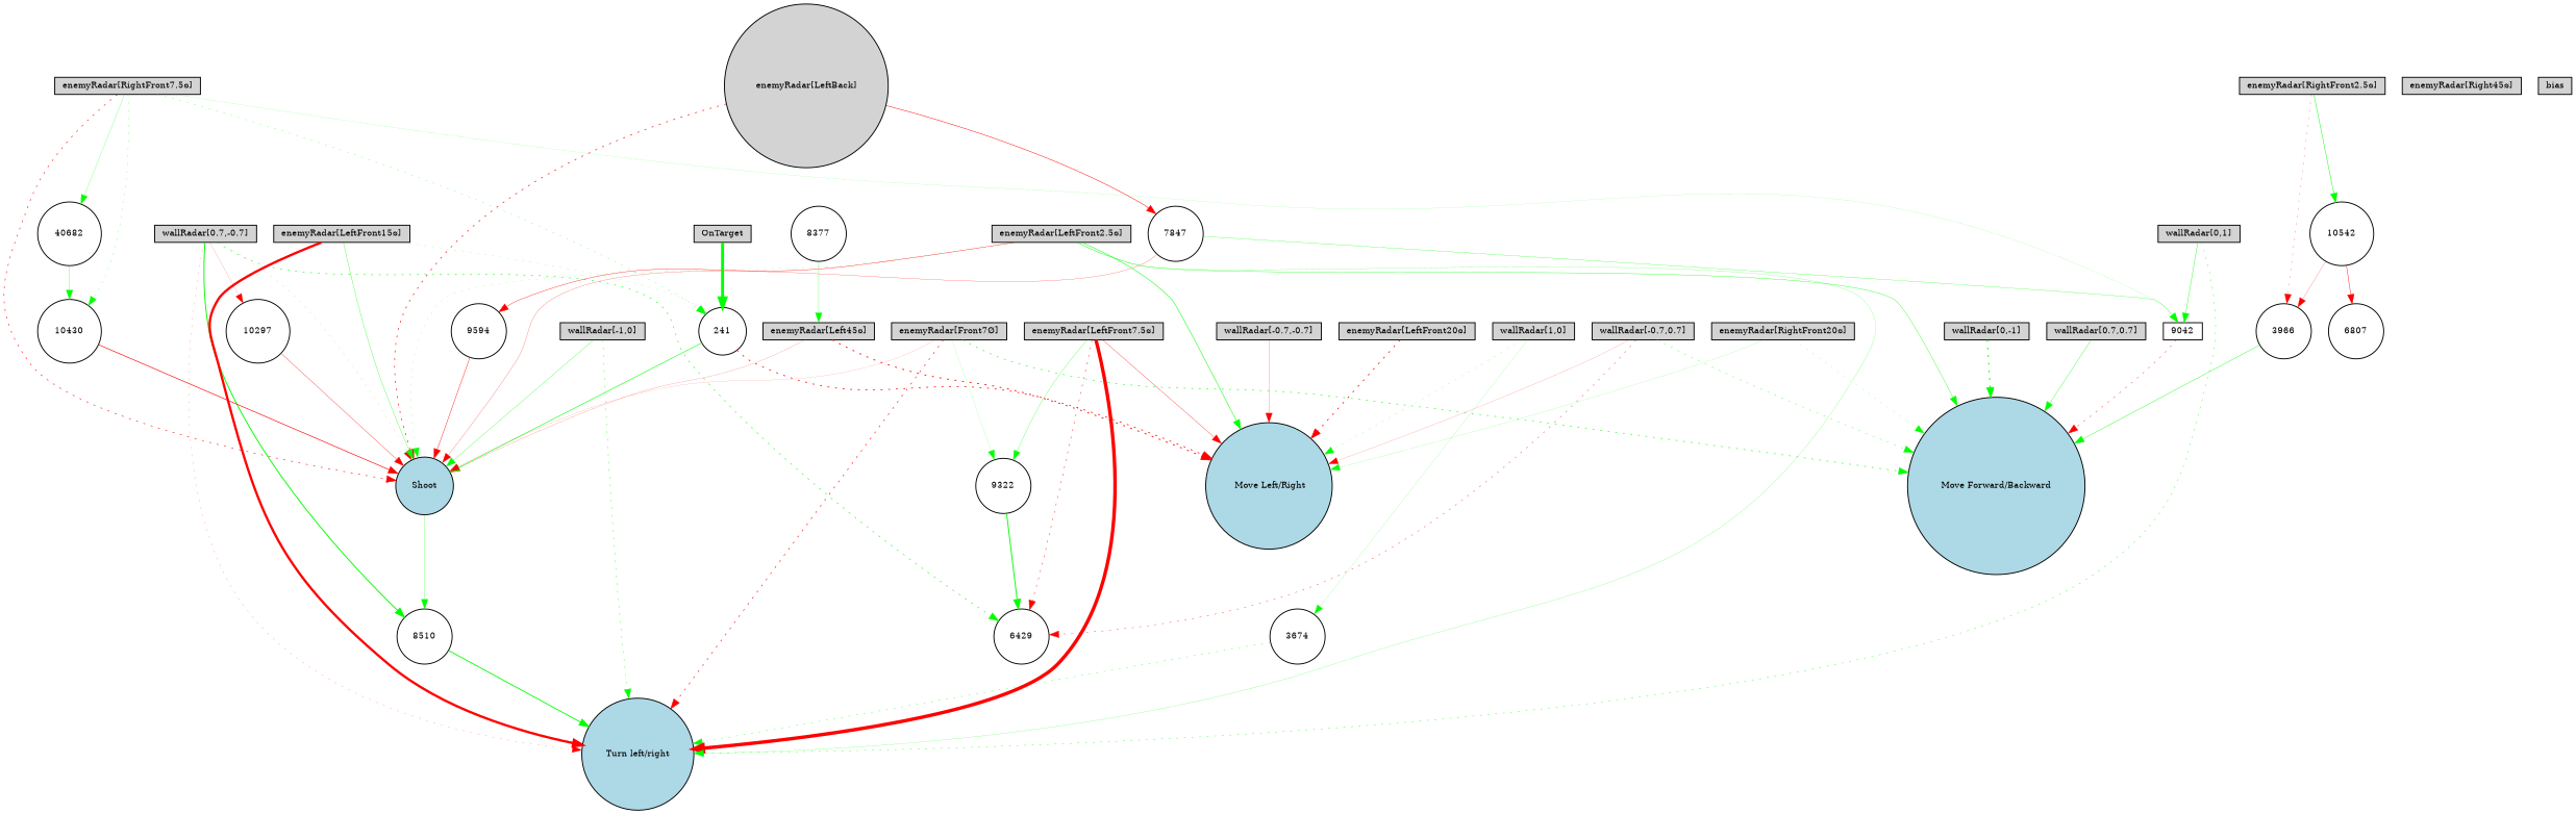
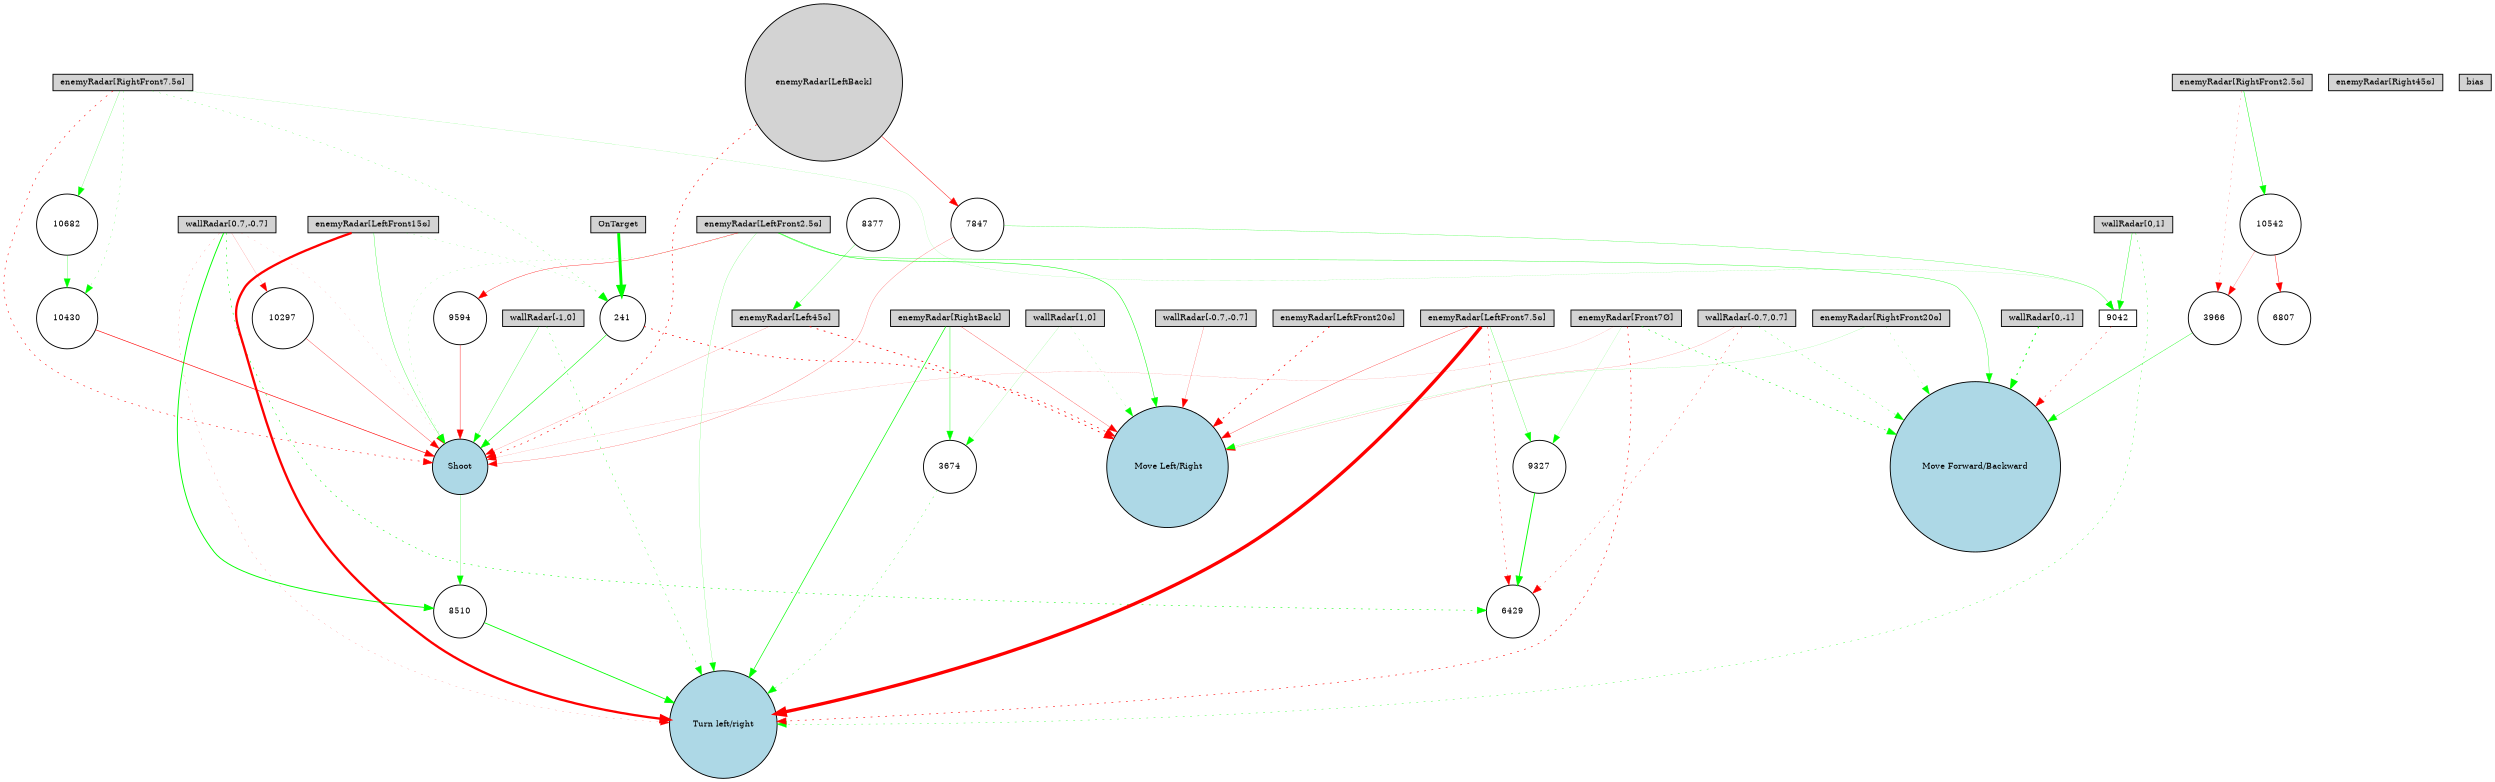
  digraph {
    node [fillcolor=lightgray fontsize=9 shape=box style=filled]
    edge [color=green style=solid]
    "wallRadar[1,0]" [height=0.2 width=0.2]
    " Move Left/Right" [fillcolor=lightblue height=0.2 shape=circle width=0.2]
    3674 [fillcolor=white height=0.2 shape=circle width=0.2]
    "Turn left/right" [fillcolor=lightblue height=0.2 shape=circle width=0.2]
    "wallRadar[0,1]" [height=0.2 width=0.2]
    9042 [fillcolor=white height=0.2 width=0.2]
    "Move Forward/Backward" [fillcolor=lightblue height=0.2 shape=circle width=0.2]
    "wallRadar[-1,0]" [height=0.2 width=0.2]
    Shoot [fillcolor=lightblue height=0.2 shape=circle width=0.2]
    8510 [fillcolor=white height=0.2 shape=circle width=0.2]
    "wallRadar[0,-1]" [height=0.2 width=0.2]
-   "wallRadar[0.7,0.7]" [height=0.2 width=0.2]
    "wallRadar[-0.7,0.7]" [height=0.2 width=0.2]
    6429 [fillcolor=white height=0.2 shape=circle width=0.2]
    "wallRadar[-0.7,-0.7]" [height=0.2 width=0.2]
    "wallRadar[0.7,-0.7]" [height=0.2 width=0.2]
    10297 [fillcolor=white height=0.2 shape=circle width=0.2]
+   "enemyRadar[RightBack]" [height=0.2 width=0.2]
    "enemyRadar[LeftBack]" [height=0.2 shape=circle width=0.2]
    7847 [fillcolor=white height=0.2 shape=circle width=0.2]
    "enemyRadar[Right45ø]" [height=0.2 width=0.2]
    "enemyRadar[Left45ø]" [height=0.2 width=0.2]
    8377 [fillcolor=white height=0.2 shape=circle width=0.2]
    "enemyRadar[RightFront20ø]" [height=0.2 width=0.2]
    "enemyRadar[LeftFront20ø]" [height=0.2 width=0.2]
    "enemyRadar[LeftFront15ø]" [height=0.2 width=0.2]
    n27 [fillcolor=white height=0.2 label=241 shape=circle width=0.2]
    "enemyRadar[RightFront7.5ø]" [height=0.2 width=0.2]
-   10682 [fillcolor=white height=0.2 shape=circle width=0.2 label=40682]
+   10682 [fillcolor=white height=0.2 shape=circle width=0.2]
    10430 [fillcolor=white height=0.2 shape=circle width=0.2]
    "enemyRadar[LeftFront7.5ø]" [height=0.2 width=0.2]
-   9322 [fillcolor=white height=0.2 shape=circle width=0.2]
+   9322 [fillcolor=white height=0.2 shape=circle width=0.2 label=9327]
    "enemyRadar[RightFront2.5ø]" [height=0.2 width=0.2]
    10542 [fillcolor=white height=0.2 shape=circle width=0.2]
    3966 [fillcolor=white height=0.2 shape=circle width=0.2]
    6807 [fillcolor=white height=0.2 shape=circle width=0.2]
    "enemyRadar[LeftFront2.5ø]" [height=0.2 width=0.2]
    9594 [fillcolor=white height=0.2 shape=circle width=0.2]
    "enemyRadar[Front7Ø]" [height=0.2 width=0.2]
    OnTarget [height=0.2 width=0.2]
    bias [height=0.2 width=0.2]
    "wallRadar[1,0]" -> " Move Left/Right" [penwidth=0.18829083962632567 style=dotted]
    "wallRadar[1,0]" -> 3674 [penwidth=0.12549903263860715]
    3674 -> "Turn left/right" [penwidth=0.3427109687955388 style=dotted]
    "wallRadar[0,1]" -> "Turn left/right" [penwidth=0.3802794004823973 style=dotted]
    "wallRadar[0,1]" -> 9042 [penwidth=0.40520313517873885]
    9042 -> "Move Forward/Backward" [color=red penwidth=0.40932822765178467 style=dotted]
    "wallRadar[-1,0]" -> "Turn left/right" [penwidth=0.37176150654468676 style=dotted]
    "wallRadar[-1,0]" -> Shoot [penwidth=0.29059056982863785]
    Shoot -> 8510 [penwidth=0.25383617478133236]
    8510 -> "Turn left/right" [penwidth=0.917144629557393]
    "wallRadar[0,-1]" -> "Move Forward/Backward" [penwidth=1.0388636408541294 style=dotted]
-   "wallRadar[0.7,0.7]" -> "Move Forward/Backward" [penwidth=0.343280405576613]
    "wallRadar[-0.7,0.7]" -> " Move Left/Right" [color=red penwidth=0.13826396984618072]
    "wallRadar[-0.7,0.7]" -> "Move Forward/Backward" [penwidth=0.3536581369132088 style=dotted]
    "wallRadar[-0.7,0.7]" -> 6429 [color=red penwidth=0.37223531793760234 style=dotted]
    "wallRadar[-0.7,-0.7]" -> " Move Left/Right" [color=red penwidth=0.2039859800072783]
    "wallRadar[0.7,-0.7]" -> "Turn left/right" [color=red penwidth=0.17133340014448922 style=dotted]
    "wallRadar[0.7,-0.7]" -> Shoot [color=red penwidth=0.10411778497491773 style=dotted]
    "wallRadar[0.7,-0.7]" -> 8510 [penwidth=1.0095702533471447]
    "wallRadar[0.7,-0.7]" -> 6429 [penwidth=0.5901587867142608 style=dotted]
    "wallRadar[0.7,-0.7]" -> 10297 [color=red penwidth=0.13858246697180915]
    10297 -> Shoot [color=red penwidth=0.3345076772917306]
+   "enemyRadar[RightBack]" -> " Move Left/Right" [color=red penwidth=0.2878480154325356]
+   "enemyRadar[RightBack]" -> 3674 [penwidth=0.42853719466371]
+   "enemyRadar[RightBack]" -> "Turn left/right" [penwidth=0.719455419583414]
    "enemyRadar[LeftBack]" -> Shoot [color=red penwidth=0.6993370976606791 style=dotted]
    "enemyRadar[LeftBack]" -> 7847 [color=red penwidth=0.49210631618406964]
    7847 -> 9042 [penwidth=0.275204095768259]
    7847 -> Shoot [color=red penwidth=0.21917027588452953]
    "enemyRadar[Left45ø]" -> " Move Left/Right" [color=red penwidth=0.9389673639916124 style=dotted]
    "enemyRadar[Left45ø]" -> Shoot [color=red penwidth=0.15689430468126536]
    8377 -> "enemyRadar[Left45ø]" [penwidth=0.27439314527538816]
    "enemyRadar[RightFront20ø]" -> " Move Left/Right" [penwidth=0.1218182603377354]
    "enemyRadar[RightFront20ø]" -> "Move Forward/Backward" [penwidth=0.17803831613287732 style=dotted]
    "enemyRadar[LeftFront20ø]" -> " Move Left/Right" [color=red penwidth=0.811735143829822 style=dotted]
    "enemyRadar[LeftFront15ø]" -> "Turn left/right" [color=red penwidth=2.5205818636206363]
    "enemyRadar[LeftFront15ø]" -> Shoot [penwidth=0.3211932539504024]
    "enemyRadar[LeftFront15ø]" -> n27 [penwidth=0.17701716966918332 style=dotted]
    n27 -> " Move Left/Right" [color=red penwidth=0.8052366509767684 style=dotted]
    n27 -> Shoot [penwidth=0.5855134444485841]
    "enemyRadar[RightFront7.5ø]" -> 9042 [penwidth=0.10423831656430299]
    "enemyRadar[RightFront7.5ø]" -> Shoot [color=red penwidth=0.6042523357270165 style=dotted]
    "enemyRadar[RightFront7.5ø]" -> n27 [penwidth=0.25236413816283054 style=dotted]
    "enemyRadar[RightFront7.5ø]" -> 10682 [penwidth=0.21893259646332092]
    "enemyRadar[RightFront7.5ø]" -> 10430 [penwidth=0.23817427796474605 style=dotted]
    10682 -> 10430 [penwidth=0.28924993207259536]
    10430 -> Shoot [color=red penwidth=0.6657163880823848]
    "enemyRadar[LeftFront7.5ø]" -> " Move Left/Right" [color=red penwidth=0.3203072878827753]
    "enemyRadar[LeftFront7.5ø]" -> "Turn left/right" [color=red penwidth=3.64116694687558]
    "enemyRadar[LeftFront7.5ø]" -> 6429 [color=red penwidth=0.4510649164042243 style=dotted]
    "enemyRadar[LeftFront7.5ø]" -> 9322 [penwidth=0.2691191126730559]
    9322 -> 6429 [penwidth=1.0018705366116558]
    "enemyRadar[RightFront2.5ø]" -> 10542 [penwidth=0.49035332647637664]
    "enemyRadar[RightFront2.5ø]" -> 3966 [color=red penwidth=0.2412175402727378 style=dotted]
    10542 -> 3966 [color=red penwidth=0.20239369388447637]
    10542 -> 6807 [color=red penwidth=0.4391512194067616]
    3966 -> "Move Forward/Backward" [penwidth=0.3972982180157336]
    "enemyRadar[LeftFront2.5ø]" -> " Move Left/Right" [penwidth=0.5357357061906789]
    "enemyRadar[LeftFront2.5ø]" -> "Turn left/right" [penwidth=0.1814520978018087]
    "enemyRadar[LeftFront2.5ø]" -> "Move Forward/Backward" [penwidth=0.36151577459948636]
    "enemyRadar[LeftFront2.5ø]" -> Shoot [penwidth=0.16029146737727865 style=dotted]
    "enemyRadar[LeftFront2.5ø]" -> 9594 [color=red penwidth=0.3786587235478095]
    9594 -> Shoot [color=red penwidth=0.4229609899857436]
    "enemyRadar[Front7Ø]" -> "Turn left/right" [color=red penwidth=0.6467234412077095 style=dotted]
    "enemyRadar[Front7Ø]" -> "Move Forward/Backward" [penwidth=0.6012705198501157 style=dotted]
    "enemyRadar[Front7Ø]" -> Shoot [color=red penwidth=0.10181093369569987]
    "enemyRadar[Front7Ø]" -> 9322 [penwidth=0.12172109847010373]
    OnTarget -> n27 [penwidth=3.1460610277041776]
  }
